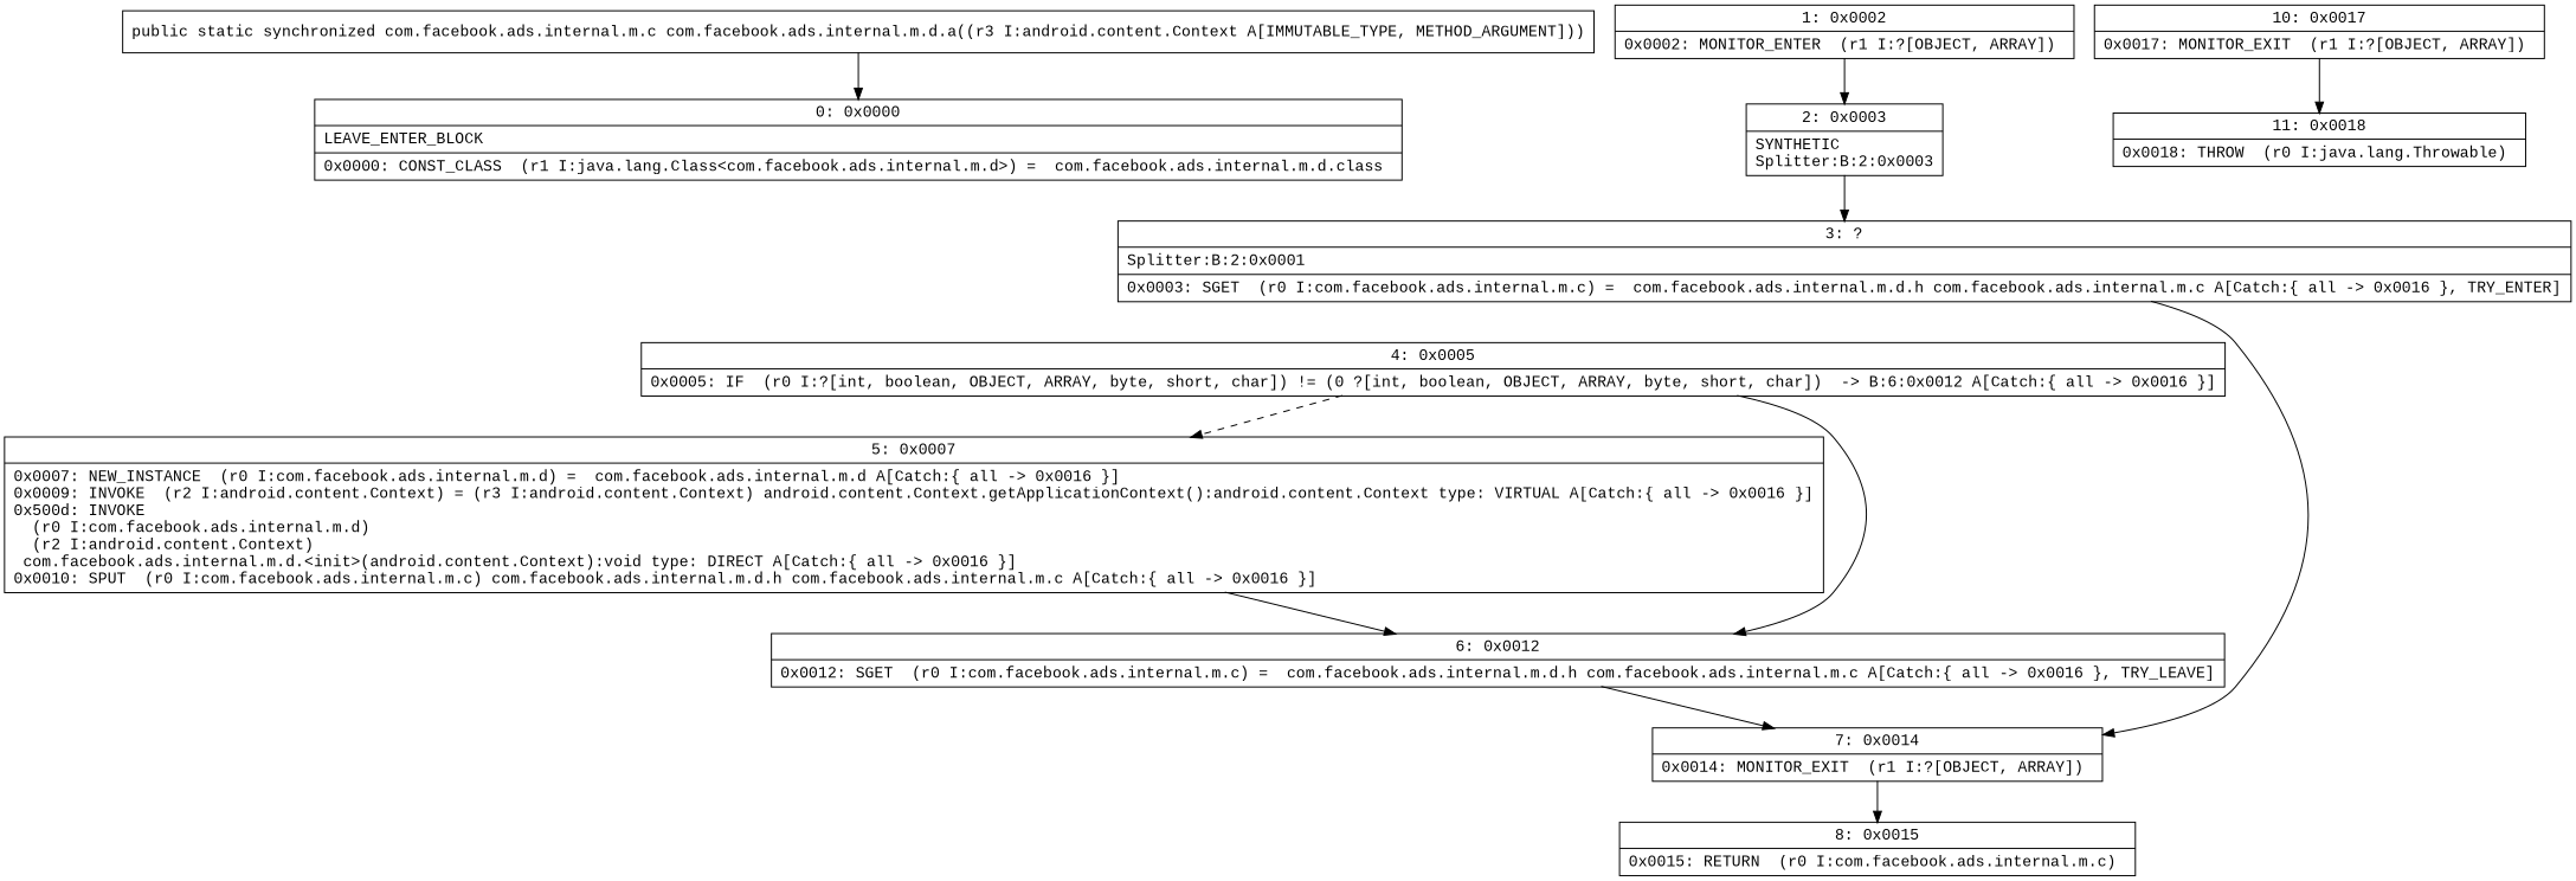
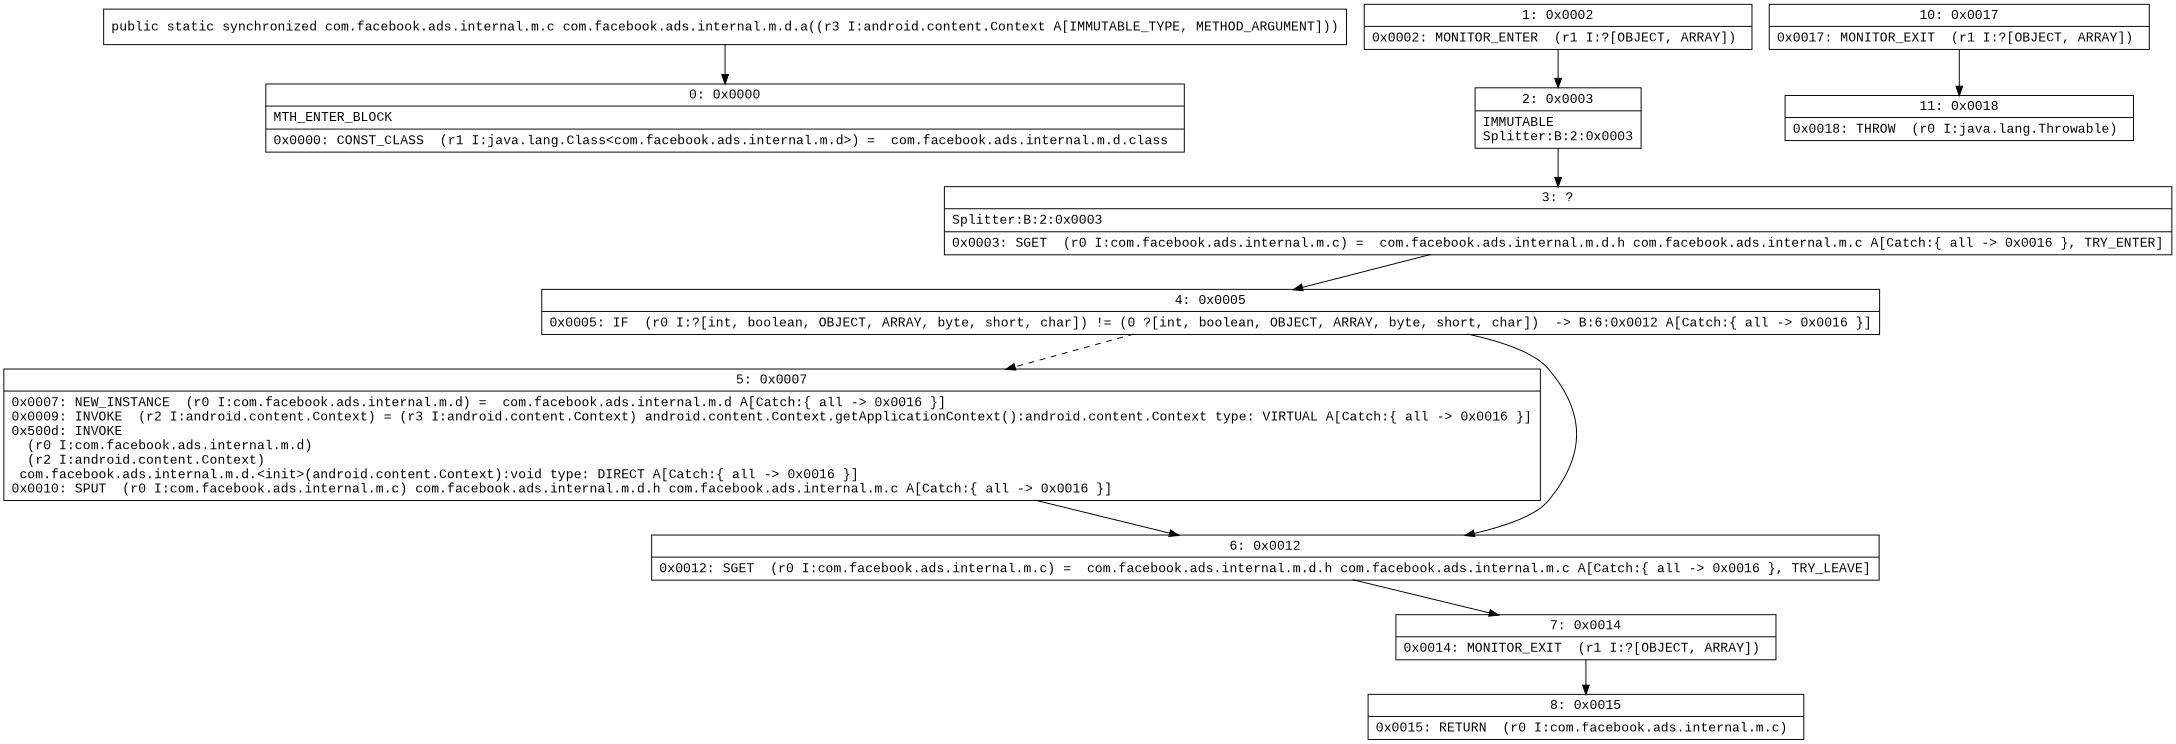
  digraph {
    fontname="Liberation Mono"
    node [fontname="Liberation Mono" shape=record]
    edge [fontname="Liberation Mono"]
-   n1 [label="{0\:\ 0x0000|LEAVE_ENTER_BLOCK\l|0x0000: CONST_CLASS  (r1 I:java.lang.Class\<com.facebook.ads.internal.m.d\>) =  com.facebook.ads.internal.m.d.class \l}"]
+   n1 [label="{0\:\ 0x0000|MTH_ENTER_BLOCK\l|0x0000: CONST_CLASS  (r1 I:java.lang.Class\<com.facebook.ads.internal.m.d\>) =  com.facebook.ads.internal.m.d.class \l}"]
    n2 [label="{1\:\ 0x0002|0x0002: MONITOR_ENTER  (r1 I:?[OBJECT, ARRAY]) \l}"]
-   n3 [label="{2\:\ 0x0003|SYNTHETIC\lSplitter:B:2:0x0003\l}"]
-   n4 [label="{3\:\ ?|Splitter:B:2:0x0001\l|0x0003: SGET  (r0 I:com.facebook.ads.internal.m.c) =  com.facebook.ads.internal.m.d.h com.facebook.ads.internal.m.c A[Catch:\{ all \-\> 0x0016 \}, TRY_ENTER]\l}"]
+   n3 [label="{2\:\ 0x0003|IMMUTABLE\lSplitter:B:2:0x0003\l}"]
+   n4 [label="{3\:\ ?|Splitter:B:2:0x0003\l|0x0003: SGET  (r0 I:com.facebook.ads.internal.m.c) =  com.facebook.ads.internal.m.d.h com.facebook.ads.internal.m.c A[Catch:\{ all \-\> 0x0016 \}, TRY_ENTER]\l}"]
    n5 [label="{4\:\ 0x0005|0x0005: IF  (r0 I:?[int, boolean, OBJECT, ARRAY, byte, short, char]) != (0 ?[int, boolean, OBJECT, ARRAY, byte, short, char])  \-\> B:6:0x0012 A[Catch:\{ all \-\> 0x0016 \}]\l}"]
    n6 [label="{5\:\ 0x0007|0x0007: NEW_INSTANCE  (r0 I:com.facebook.ads.internal.m.d) =  com.facebook.ads.internal.m.d A[Catch:\{ all \-\> 0x0016 \}]\l0x0009: INVOKE  (r2 I:android.content.Context) = (r3 I:android.content.Context) android.content.Context.getApplicationContext():android.content.Context type: VIRTUAL A[Catch:\{ all \-\> 0x0016 \}]\l0x500d: INVOKE  \l  (r0 I:com.facebook.ads.internal.m.d)\l  (r2 I:android.content.Context)\l com.facebook.ads.internal.m.d.\<init\>(android.content.Context):void type: DIRECT A[Catch:\{ all \-\> 0x0016 \}]\l0x0010: SPUT  (r0 I:com.facebook.ads.internal.m.c) com.facebook.ads.internal.m.d.h com.facebook.ads.internal.m.c A[Catch:\{ all \-\> 0x0016 \}]\l}"]
    n7 [label="{6\:\ 0x0012|0x0012: SGET  (r0 I:com.facebook.ads.internal.m.c) =  com.facebook.ads.internal.m.d.h com.facebook.ads.internal.m.c A[Catch:\{ all \-\> 0x0016 \}, TRY_LEAVE]\l}"]
    n8 [label="{7\:\ 0x0014|0x0014: MONITOR_EXIT  (r1 I:?[OBJECT, ARRAY]) \l}"]
    n9 [label="{8\:\ 0x0015|0x0015: RETURN  (r0 I:com.facebook.ads.internal.m.c) \l}"]
    n10 [label="{10\:\ 0x0017|0x0017: MONITOR_EXIT  (r1 I:?[OBJECT, ARRAY]) \l}"]
    n11 [label="{11\:\ 0x0018|0x0018: THROW  (r0 I:java.lang.Throwable) \l}"]
    n12 [label="{public static synchronized com.facebook.ads.internal.m.c com.facebook.ads.internal.m.d.a((r3 I:android.content.Context A[IMMUTABLE_TYPE, METHOD_ARGUMENT])) }"]
    n2 -> n3
    n3 -> n4
-   n4 -> n8
+   n4 -> n5
    n5 -> n6 [style=dashed]
    n5 -> n7
    n6 -> n7
    n7 -> n8
    n8 -> n9
    n10 -> n11
    n12 -> n1
  }
